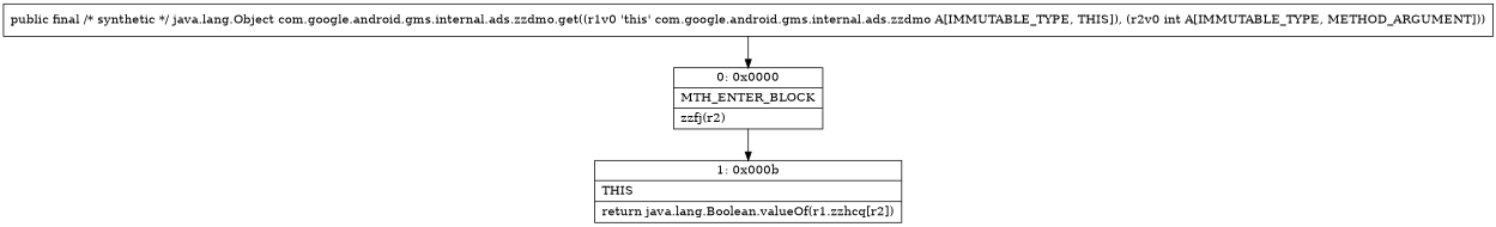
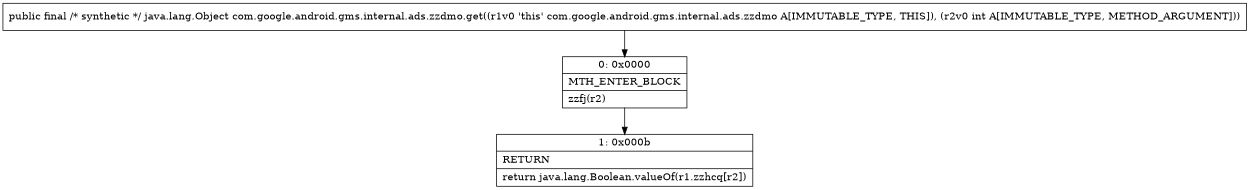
  digraph {
    node [shape=record]
    n1 [label="{0\:\ 0x0000|MTH_ENTER_BLOCK\l|zzfj(r2)\l}"]
-   n2 [label="{1\:\ 0x000b|THIS\l|return java.lang.Boolean.valueOf(r1.zzhcq[r2])\l}"]
+   n2 [label="{1\:\ 0x000b|RETURN\l|return java.lang.Boolean.valueOf(r1.zzhcq[r2])\l}"]
    n3 [label="{public final \/* synthetic *\/ java.lang.Object com.google.android.gms.internal.ads.zzdmo.get((r1v0 'this' com.google.android.gms.internal.ads.zzdmo A[IMMUTABLE_TYPE, THIS]), (r2v0 int A[IMMUTABLE_TYPE, METHOD_ARGUMENT])) }"]
    n1 -> n2
    n3 -> n1
  }
